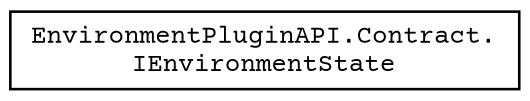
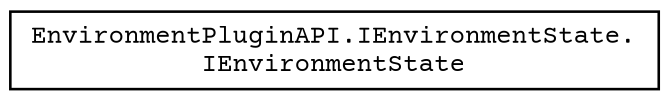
  digraph {
    rankdir=LR
    fontname="Courier Prime"
-   n1 [color=black fillcolor=white fontname="Courier Prime" fontsize=10 height=0.2 label="EnvironmentPluginAPI.Contract.\lIEnvironmentState" shape=record style=filled width=0.4]
+   n1 [color=black fillcolor=white fontname="Courier Prime" fontsize=10 height=0.2 label="EnvironmentPluginAPI.IEnvironmentState.\lIEnvironmentState" shape=record style=filled width=0.4]
  }
